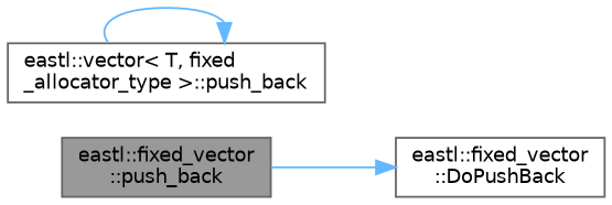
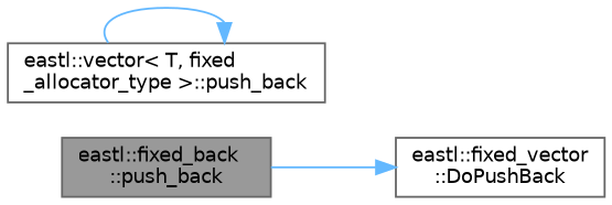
  digraph {
    rankdir=LR
    node [color=grey40 fillcolor=white fontname=Helvetica fontsize=10 shape=box style=filled]
    edge [color=steelblue1 fontname=Helvetica fontsize=10 labelfontname=Helvetica labelfontsize=10 style=solid]
-   n1 [color=gray40 fillcolor=grey60 fontcolor=black height=0.2 label="eastl::fixed_vector\l::push_back" width=0.4]
+   n1 [color=gray40 fillcolor=grey60 fontcolor=black height=0.2 label="eastl::fixed_back\l::push_back" width=0.4]
    n2 [height=0.2 label="eastl::fixed_vector\l::DoPushBack" width=0.4]
    n3 [height=0.2 label="eastl::vector\< T, fixed\l_allocator_type \>::push_back" width=0.4]
    n1 -> n2
    n3 -> n3
  }
